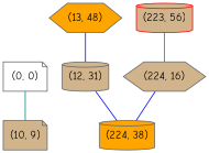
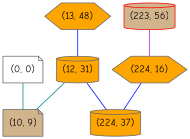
  graph {
    fontname="Comic Neue"
    node [color=gray40 fillcolor=tan fontname="Comic Neue" shape=cylinder style=filled]
    edge [color=blue fontname="Comic Neue" weight=1]
    "(0, 0)" [fillcolor=white shape=note]
    "(10, 9)" [shape=note]
    "(13, 48)" [fillcolor=orange shape=hexagon]
-   "(12, 31)"
-   "(224, 37)" [fillcolor=orange label="(224, 38)"]
-   "(224, 16)" [shape=hexagon]
+   "(12, 31)" [fillcolor=orange]
+   "(224, 37)" [fillcolor=orange]
+   "(224, 16)" [fillcolor=orange shape=hexagon]
    "(223, 56)" [color=red]
    "(0, 0)" -- "(10, 9)" [color=teal weight=4]
    "(13, 48)" -- "(12, 31)"
+   "(12, 31)" -- "(10, 9)" [color=teal]
    "(12, 31)" -- "(224, 37)"
    "(224, 16)" -- "(224, 37)"
    "(223, 56)" -- "(224, 16)" [color=purple]
  }
